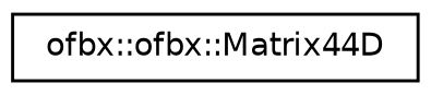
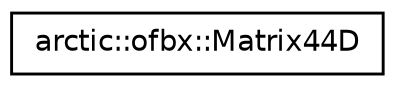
  digraph {
    rankdir=LR
-   n1 [color=black fillcolor=white fontname=Helvetica fontsize=10 height=0.2 label="ofbx::ofbx::Matrix44D" shape=record style=filled width=0.4]
+   n1 [color=black fillcolor=white fontname=Helvetica fontsize=10 height=0.2 label="arctic::ofbx::Matrix44D" shape=record style=filled width=0.4]
  }
